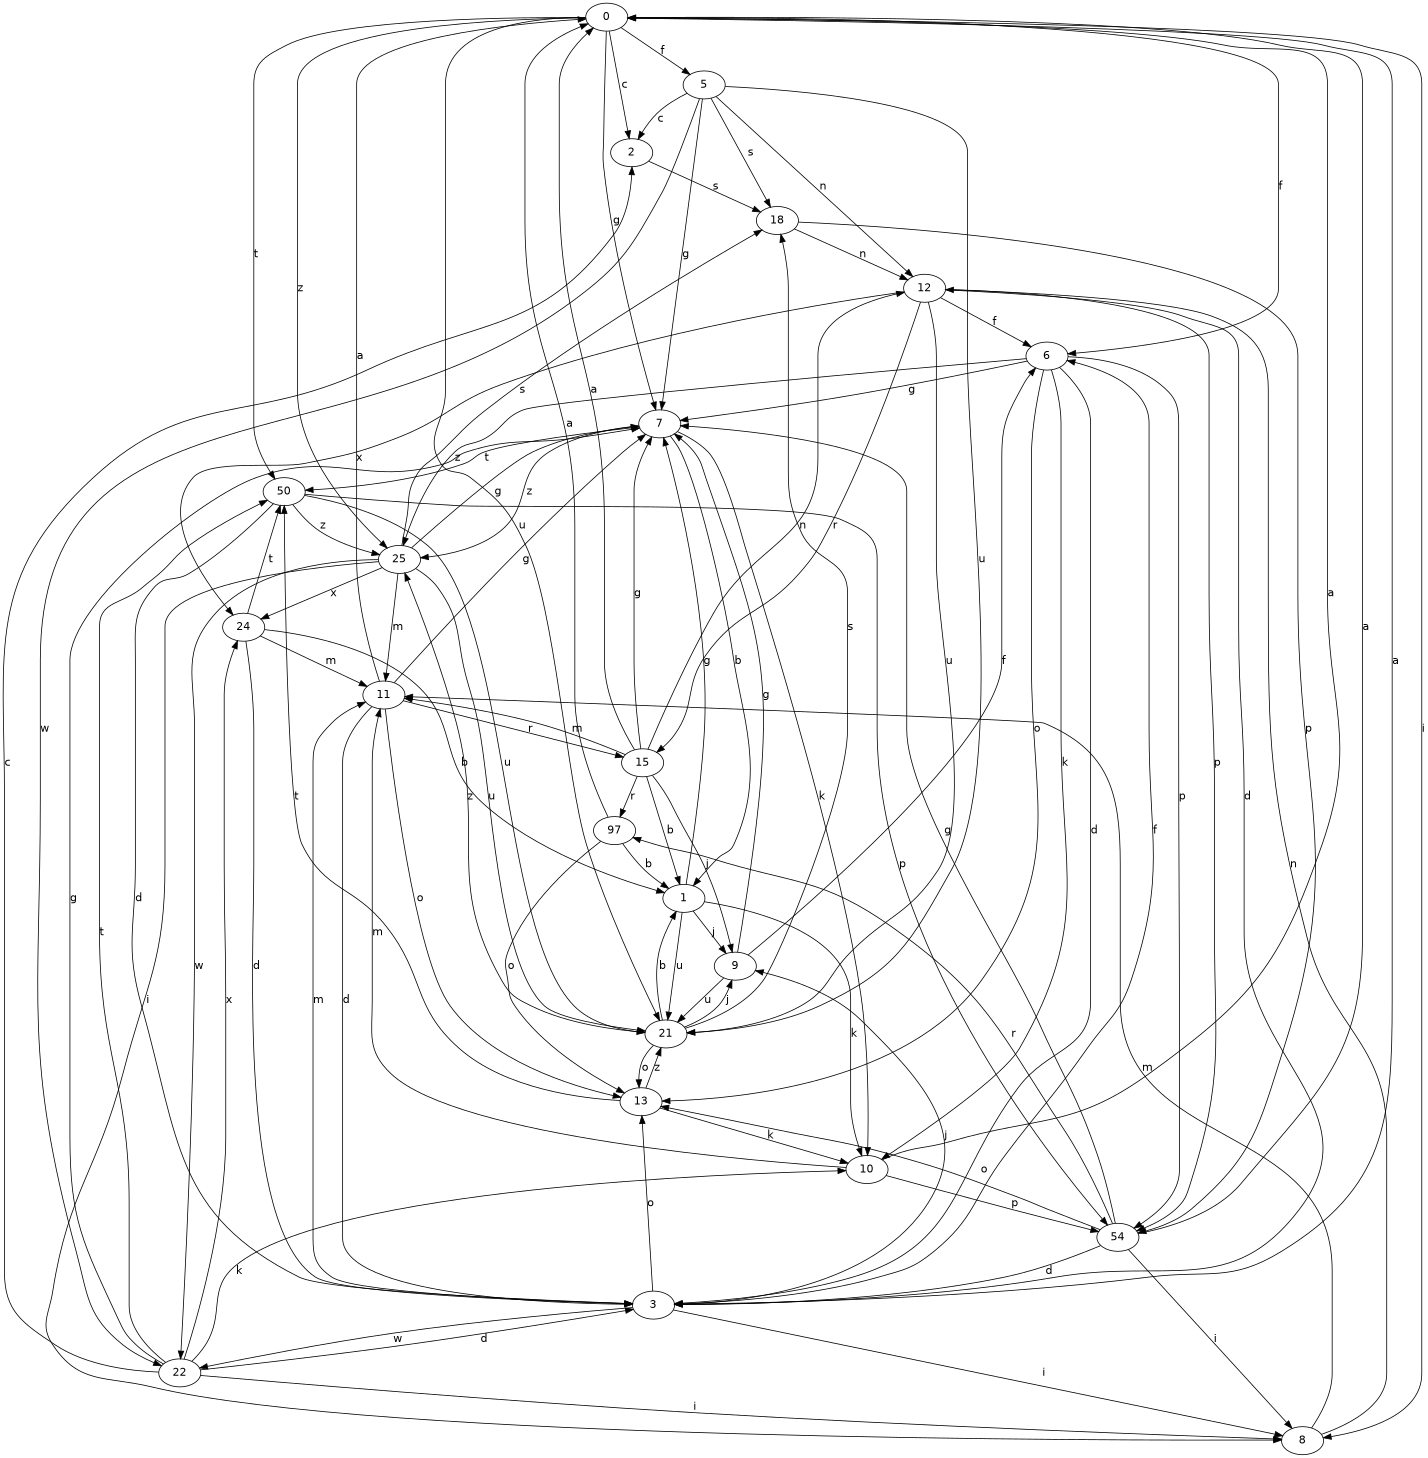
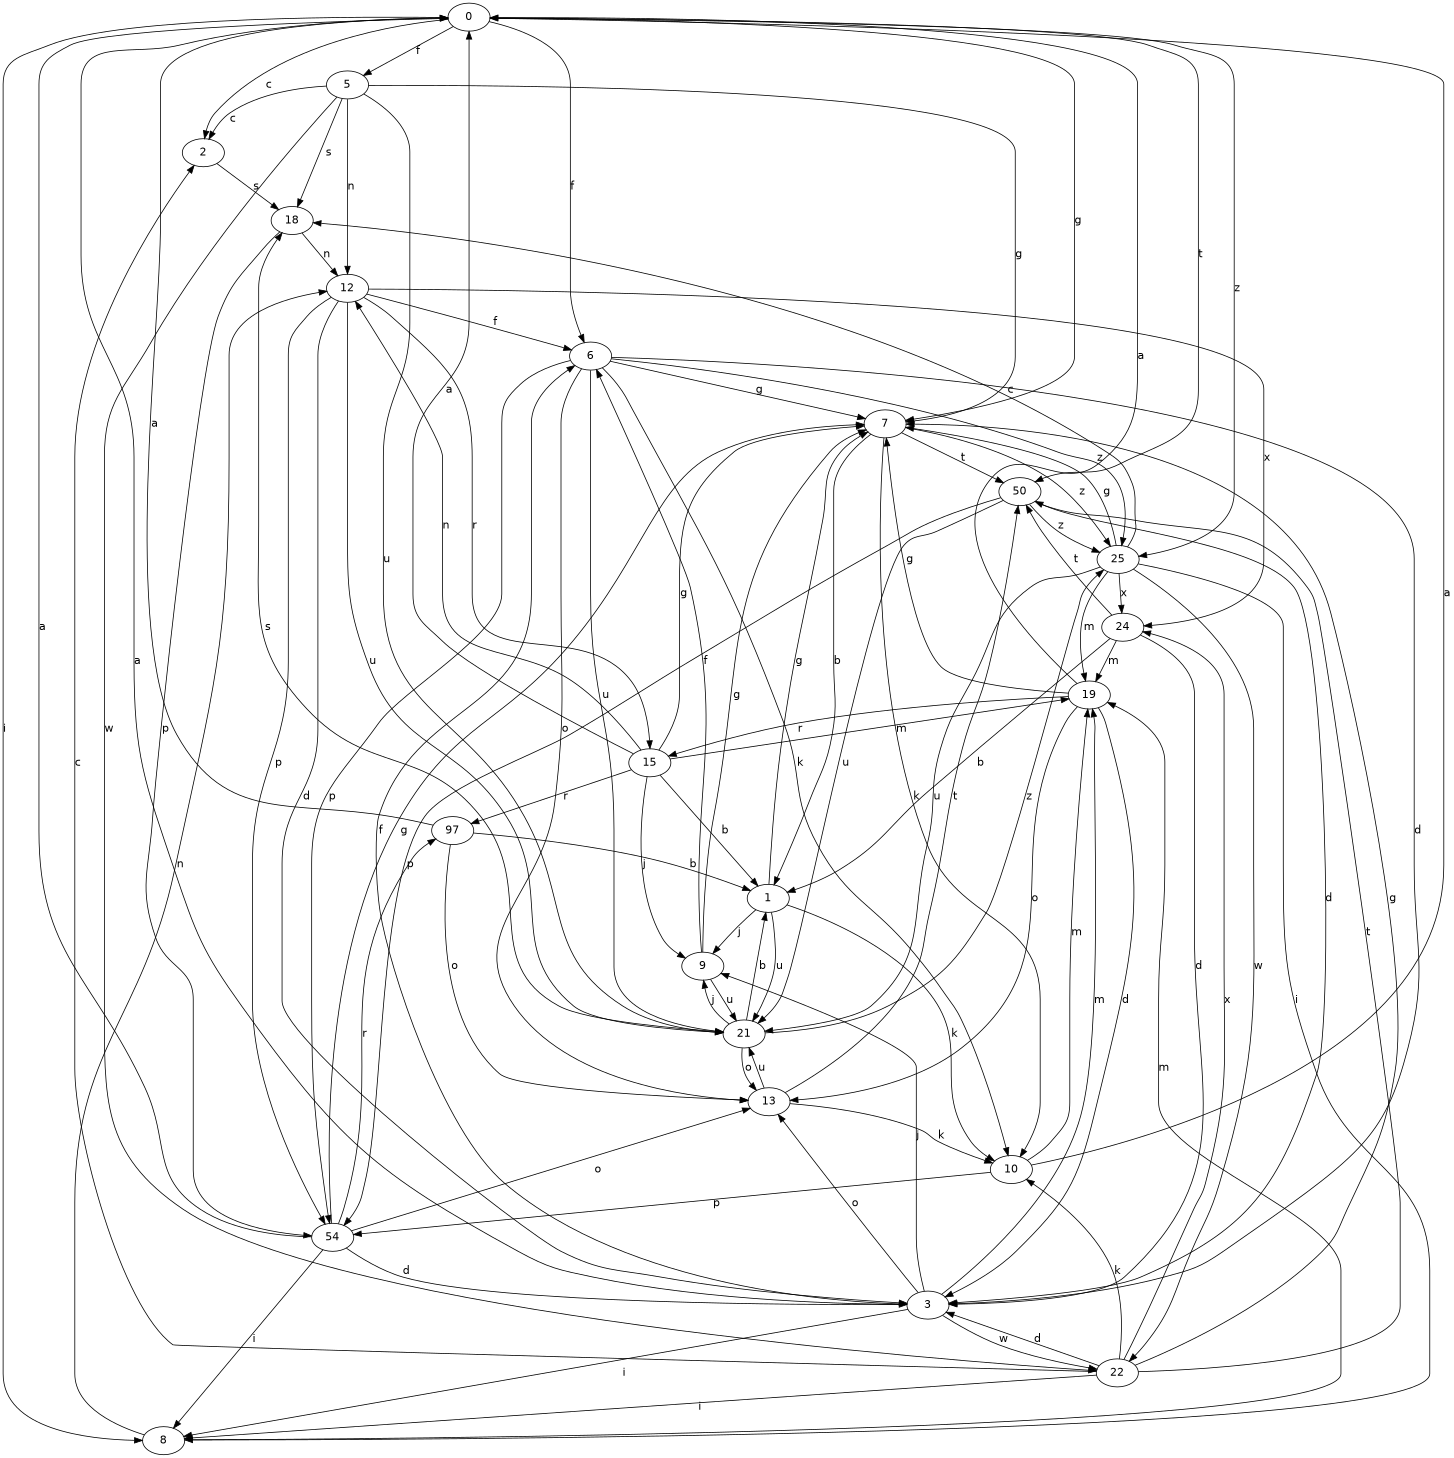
  strict digraph {
    fontname="DejaVu Sans"
    node [fontname="DejaVu Sans"]
    edge [fontname="DejaVu Sans"]
    0
    2
    5
    6
    7
    8
    n7 [label=50]
    25
    18
    21
    22
    12
    10
    3
    13
    n16 [label=54]
    1
-   11
+   11 [label=19]
    24
    9
    15
    n22 [label=97]
    0 -> 2 [label=c]
    0 -> 5 [label=f]
    0 -> 6 [label=f]
    0 -> 7 [label=g]
    0 -> 8 [label=i]
    0 -> n7 [label=t]
    0 -> 25 [label=z]
    2 -> 18 [label=s]
    5 -> 2 [label=c]
    5 -> 7 [label=g]
    5 -> 18 [label=s]
    5 -> 21 [label=u]
    5 -> 22 [label=w]
    5 -> 12 [label=n]
    6 -> 7 [label=g]
    6 -> 25 [label=z]
-   0 -> 21 [label=u]
+   6 -> 21 [label=u]
    6 -> 10 [label=k]
    6 -> 3 [label=d]
    6 -> 13 [label=o]
    6 -> n16 [label=p]
    7 -> n7 [label=t]
    7 -> 25 [label=z]
    7 -> 10 [label=k]
    7 -> 1 [label=b]
    8 -> 12 [label=n]
    8 -> 11 [label=m]
    n7 -> 25 [label=z]
    n7 -> 21 [label=u]
    n7 -> 3 [label=d]
    n7 -> n16 [label=p]
    25 -> 7 [label=g]
    25 -> 8 [label=i]
-   25 -> 18 [label=s]
+   25 -> 18 [label=c]
    25 -> 21 [label=u]
    25 -> 22 [label=w]
    25 -> 11 [label=m]
    25 -> 24 [label=x]
    18 -> 12 [label=n]
    18 -> n16 [label=p]
    21 -> 25 [label=z]
    21 -> 18 [label=s]
    21 -> 13 [label=o]
    21 -> 1 [label=b]
    21 -> 9 [label=j]
    22 -> 2 [label=c]
    22 -> 7 [label=g]
    22 -> 8 [label=i]
    22 -> n7 [label=t]
    22 -> 10 [label=k]
    22 -> 3 [label=d]
    22 -> 24 [label=x]
    12 -> 6 [label=f]
    12 -> 21 [label=u]
    12 -> 3 [label=d]
    12 -> n16 [label=p]
    12 -> 24 [label=x]
    12 -> 15 [label=r]
    10 -> 0 [label=a]
    10 -> n16 [label=p]
    10 -> 11 [label=m]
    3 -> 0 [label=a]
    3 -> 6 [label=f]
    3 -> 8 [label=i]
    3 -> 22 [label=w]
    3 -> 13 [label=o]
    3 -> 11 [label=m]
    3 -> 9 [label=j]
    13 -> n7 [label=t]
-   13 -> 21 [label=z]
+   13 -> 21 [label=u]
    13 -> 10 [label=k]
    n16 -> 0 [label=a]
    n16 -> 7 [label=g]
    n16 -> 8 [label=i]
    n16 -> 3 [label=d]
    n16 -> 13 [label=o]
    n16 -> n22 [label=r]
    1 -> 7 [label=g]
    1 -> 21 [label=u]
    1 -> 10 [label=k]
    1 -> 9 [label=j]
    11 -> 0 [label=a]
    11 -> 7 [label=g]
    11 -> 3 [label=d]
    11 -> 13 [label=o]
    11 -> 15 [label=r]
    24 -> n7 [label=t]
    24 -> 3 [label=d]
    24 -> 1 [label=b]
    24 -> 11 [label=m]
    9 -> 6 [label=f]
    9 -> 7 [label=g]
    9 -> 21 [label=u]
    15 -> 0 [label=a]
    15 -> 7 [label=g]
    15 -> 12 [label=n]
    15 -> 1 [label=b]
    15 -> 11 [label=m]
    15 -> 9 [label=j]
    15 -> n22 [label=r]
    n22 -> 0 [label=a]
    n22 -> 13 [label=o]
    n22 -> 1 [label=b]
  }
